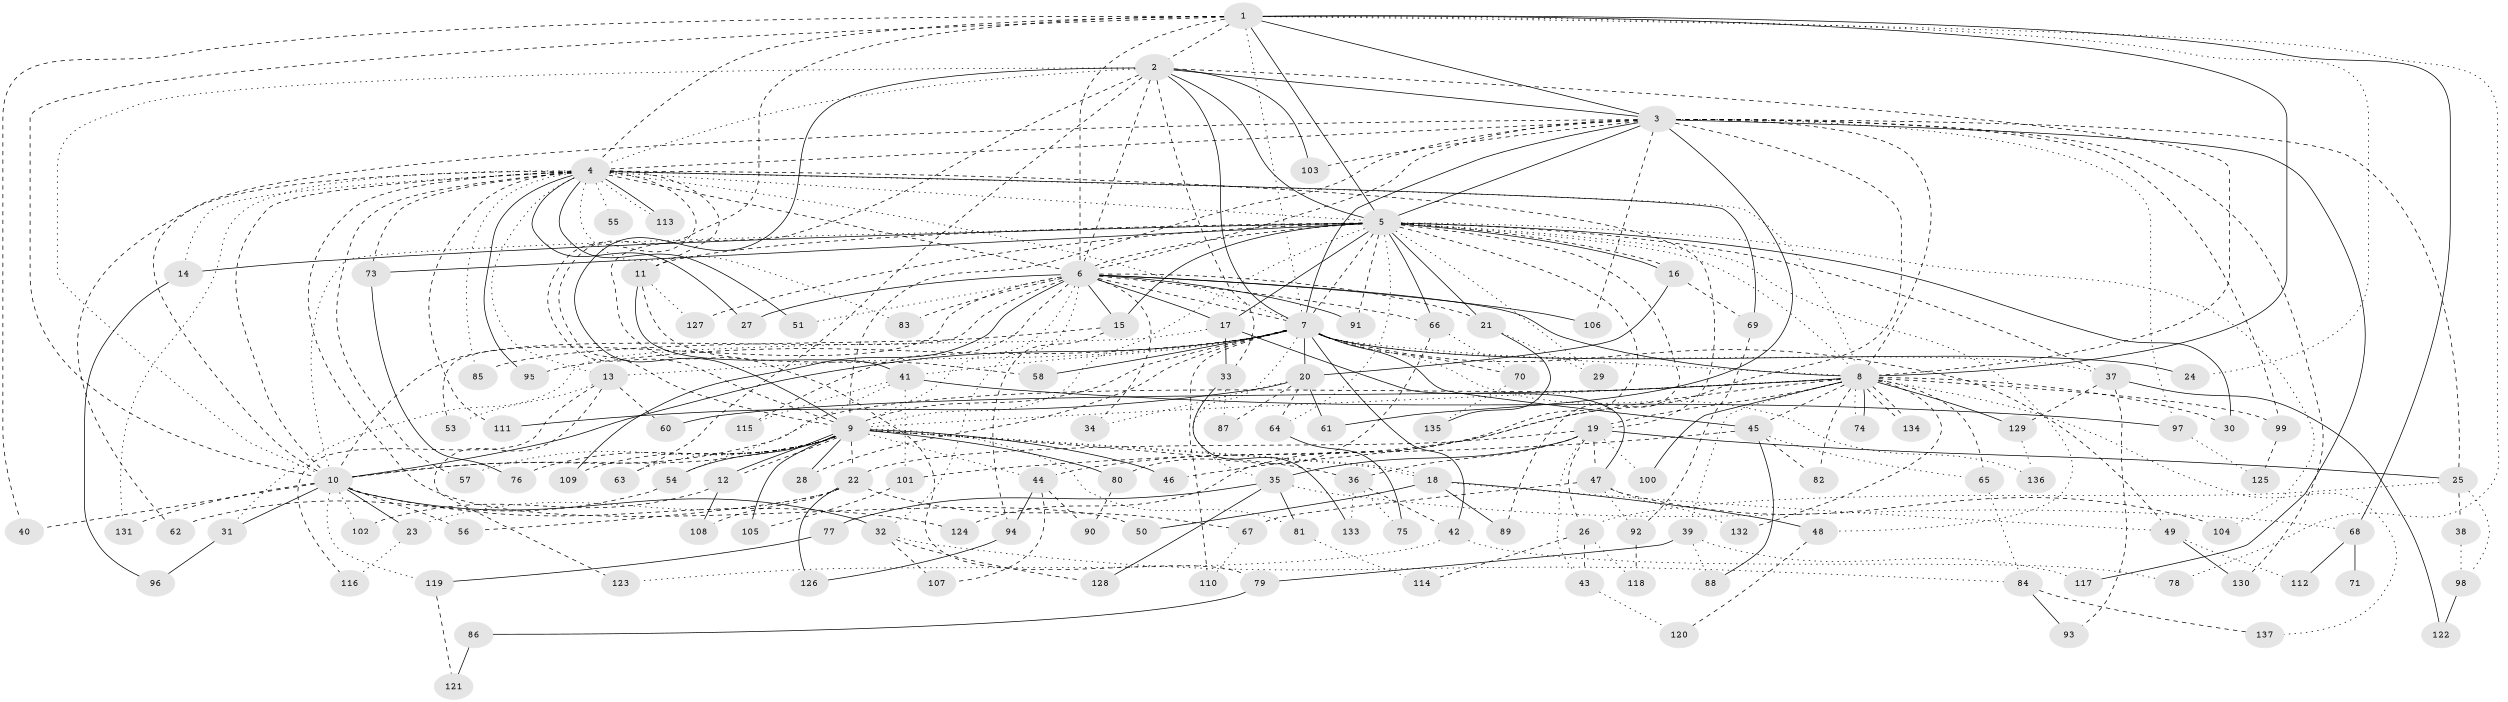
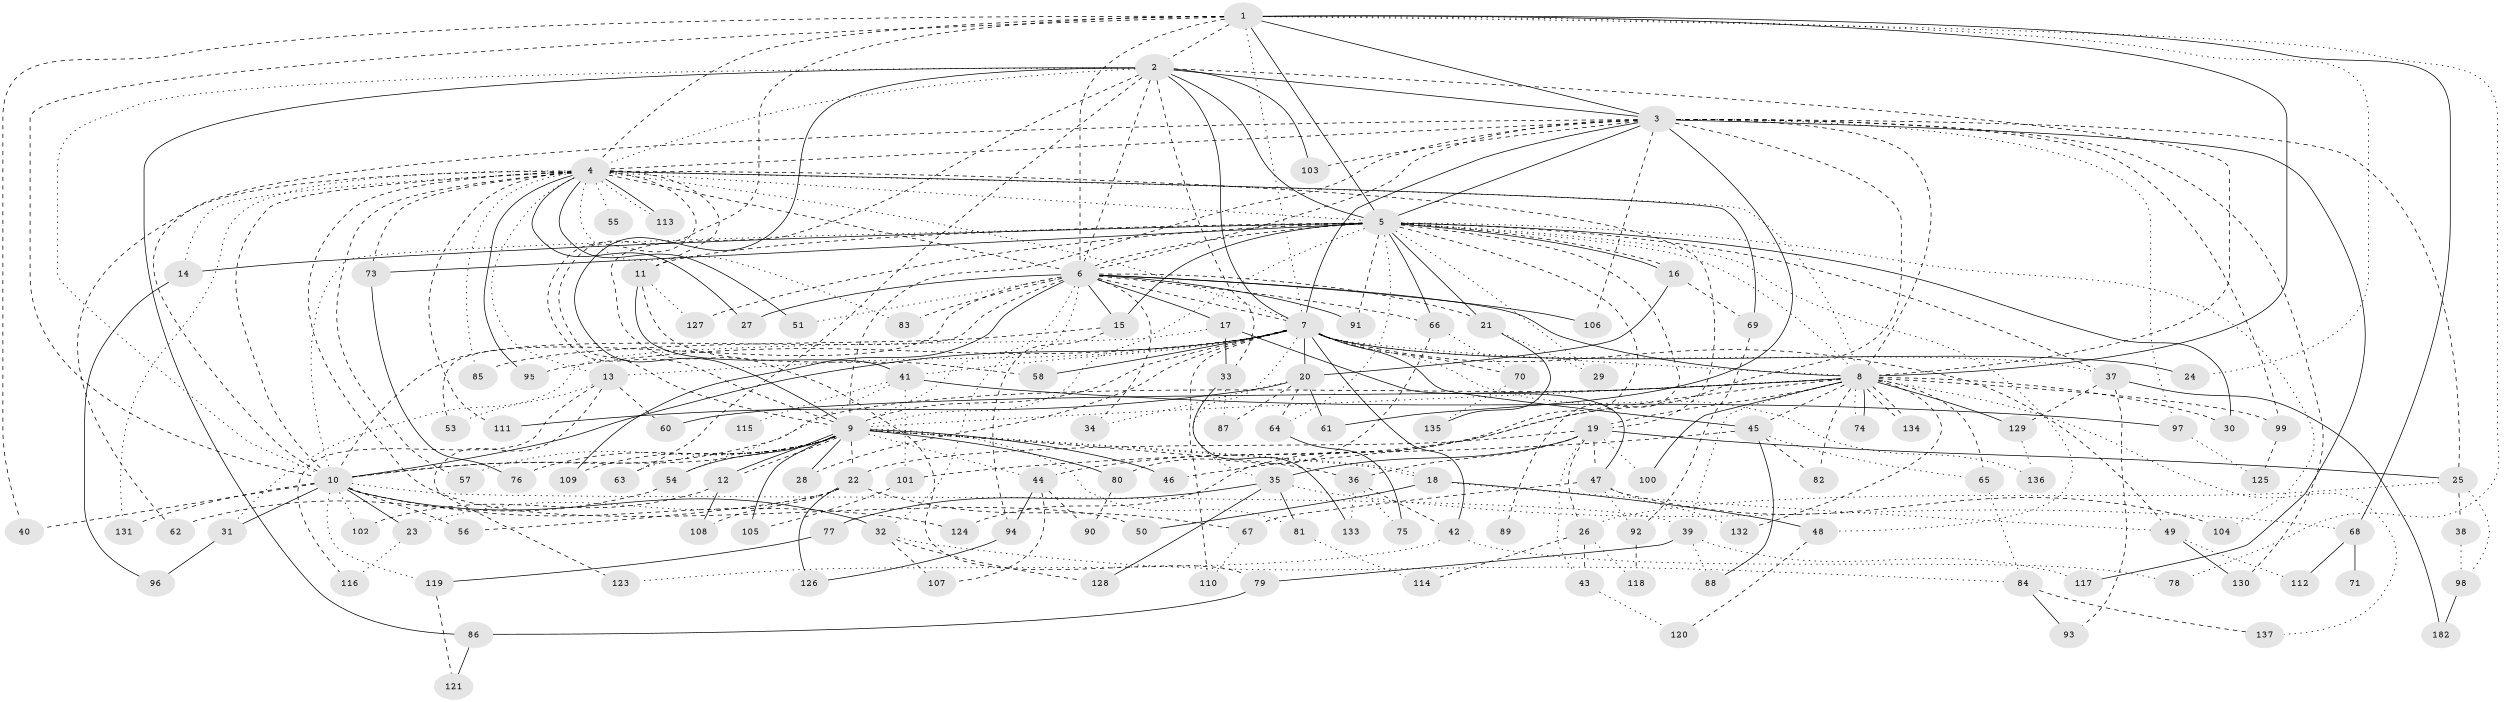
  graph {
    fontname="Courier Prime"
    node [color=gray90 fontname="Courier Prime" style=filled]
    edge [fontname="Courier Prime" style=dashed]
    1
    2
    3
    4
    5
    6
    7
    8
    9
    10
    24
    40
    68
    78
    33
    63
    79
    86
    103
    25
    46
    61
    97
    99
    106
    117
    130
    55
    11
    13
    14
    19
    27
    50
    51
    57
    62
    69
    73
    83
    85
    95
    111
    113
    131
    15
    16
    17
    21
    29
    30
    37
    48
    64
    66
    89
    91
    104
    124
    127
    32
    34
    53
    109
    115
    20
    28
    35
    41
    42
    45
    49
    58
    70
    110
    136
    39
    44
    60
    65
    74
    82
    100
    129
    132
    134
    137
    12
    18
    22
    36
    54
    76
    80
    81
    105
    23
    31
    56
    102
    119
    112
    71
    87
    133
    121
    38
    26
    98
    125
    116
    123
    96
    47
    43
    92
    94
    135
    93
-   122
+   122 [label=182]
    120
    75
    84
    107
    128
    77
    101
    88
    90
    108
    67
    126
    114
    118
    1 -- 2
    1 -- 3 [style=solid]
    1 -- 4
    1 -- 5 [style=solid]
    1 -- 6
    1 -- 7 [style=dotted]
    1 -- 8 [style=solid]
    1 -- 9
    1 -- 10
    1 -- 24 [style=dotted]
    1 -- 40
    1 -- 68 [style=solid]
    1 -- 78 [style=dotted]
    2 -- 3 [style=solid]
    2 -- 4 [style=dotted]
    2 -- 5 [style=solid]
    2 -- 6
    2 -- 7 [style=solid]
    2 -- 8
    2 -- 9 [style=solid]
    2 -- 10 [style=dotted]
    2 -- 33
    2 -- 63
    2 -- 79
+   2 -- 86 [style=solid]
    2 -- 103 [style=solid]
    3 -- 4
    3 -- 5 [style=solid]
    3 -- 6
    3 -- 7 [style=solid]
    3 -- 8
    3 -- 9
    3 -- 10
    3 -- 103
    3 -- 25
    3 -- 46
    3 -- 61 [style=solid]
    3 -- 97 [style=dotted]
    3 -- 99
    3 -- 106
    3 -- 117 [style=solid]
    3 -- 130
    4 -- 5 [style=dotted]
    4 -- 6
    4 -- 7 [style=dotted]
    4 -- 8 [style=dotted]
    4 -- 9
    4 -- 10
    4 -- 55 [style=dotted]
    4 -- 11
    4 -- 13 [style=dotted]
    4 -- 14 [style=dotted]
    4 -- 19
    4 -- 27 [style=solid]
    4 -- 50
    4 -- 51 [style=solid]
    4 -- 57
    4 -- 62
    4 -- 69 [style=solid]
    4 -- 73
    4 -- 83 [style=dotted]
    4 -- 85 [style=dotted]
    4 -- 95 [style=solid]
    4 -- 111
    4 -- 113 [style=dotted]
    4 -- 113 [style=solid]
    4 -- 131 [style=dotted]
    5 -- 6
-   5 -- 7
    5 -- 8 [style=dotted]
    5 -- 9 [style=dotted]
    5 -- 10 [style=dotted]
    5 -- 11
    5 -- 14 [style=solid]
    5 -- 73 [style=solid]
    5 -- 15 [style=solid]
    5 -- 16 [style=solid]
    5 -- 16
-   5 -- 17 [style=solid]
    5 -- 21 [style=solid]
    5 -- 29 [style=dotted]
    5 -- 30 [style=solid]
    5 -- 37
    5 -- 48 [style=dotted]
    5 -- 64 [style=dotted]
    5 -- 66 [style=solid]
    5 -- 89
    5 -- 91
    5 -- 104 [style=dotted]
    5 -- 124
    5 -- 127
    6 -- 7
    6 -- 8 [style=solid]
    6 -- 9 [style=dotted]
    6 -- 10
    6 -- 106 [style=solid]
    6 -- 27 [style=solid]
    6 -- 51 [style=dotted]
    6 -- 83
    6 -- 15 [style=solid]
    6 -- 17 [style=solid]
    6 -- 21
    6 -- 66
    6 -- 91 [style=solid]
    6 -- 32 [style=dotted]
    6 -- 34
    6 -- 53
    6 -- 109 [style=solid]
-   6 -- 115
    7 -- 8 [style=dotted]
    7 -- 9
    7 -- 10 [style=solid]
    7 -- 24 [style=solid]
    7 -- 13 [style=dotted]
    7 -- 95
    7 -- 37 [style=dotted]
    7 -- 20 [style=solid]
    7 -- 28
    7 -- 35 [style=dotted]
    7 -- 41 [style=dotted]
    7 -- 42 [style=solid]
    7 -- 45 [style=solid]
    7 -- 49
    7 -- 58 [style=solid]
    7 -- 70
    7 -- 110
    7 -- 136 [style=dotted]
    8 -- 9 [style=dotted]
    8 -- 10
    8 -- 99
    8 -- 19
    8 -- 30
    8 -- 45
    8 -- 39 [style=dotted]
    8 -- 44
    8 -- 60 [style=solid]
    8 -- 65
    8 -- 74 [style=dotted]
    8 -- 74 [style=solid]
    8 -- 82
    8 -- 100 [style=solid]
    8 -- 129 [style=solid]
    8 -- 132
    8 -- 134
    8 -- 134
    8 -- 137 [style=dotted]
    9 -- 10
    9 -- 63 [style=dotted]
    9 -- 46 [style=solid]
    9 -- 57 [style=dotted]
    9 -- 109
    9 -- 28 [style=solid]
    9 -- 44 [style=dotted]
    9 -- 12 [style=solid]
    9 -- 12
    9 -- 18 [style=dotted]
    9 -- 18 [style=dotted]
    9 -- 22
    9 -- 36
    9 -- 54 [style=solid]
    9 -- 76
    9 -- 80 [style=solid]
    9 -- 81 [style=dotted]
    9 -- 105 [style=solid]
    10 -- 40
    10 -- 131
    10 -- 124
    10 -- 32 [style=solid]
+   10 -- 39 [style=dotted]
    10 -- 23 [style=solid]
    10 -- 31 [style=solid]
    10 -- 56
    10 -- 102 [style=dotted]
    10 -- 119 [style=dotted]
    68 -- 112 [style=solid]
    68 -- 71 [style=solid]
    33 -- 87 [style=dotted]
    33 -- 133 [style=solid]
    79 -- 86 [style=solid]
    86 -- 121 [style=solid]
    25 -- 38
    25 -- 26 [style=dotted]
    25 -- 98 [style=dotted]
    97 -- 125 [style=dotted]
    99 -- 125
    11 -- 127 [style=dotted]
    11 -- 41 [style=solid]
    11 -- 58
    13 -- 53 [style=dotted]
    13 -- 60
    13 -- 116
    13 -- 123
    14 -- 96 [style=solid]
    19 -- 25 [style=solid]
    19 -- 35 [style=solid]
    19 -- 100 [style=dotted]
    19 -- 22
    19 -- 36
    19 -- 26
    19 -- 47
    19 -- 43 [style=dotted]
    69 -- 92
    73 -- 76 [style=solid]
    15 -- 85
    15 -- 94
    16 -- 69
    16 -- 20 [style=solid]
    17 -- 33 [style=solid]
    17 -- 31 [style=dotted]
    17 -- 47 [style=solid]
    21 -- 29 [style=dotted]
    21 -- 135 [style=solid]
    37 -- 129
    37 -- 93
    37 -- 122 [style=solid]
    48 -- 120
    64 -- 75 [style=solid]
    66 -- 70 [style=dotted]
    66 -- 80
    32 -- 84 [style=dotted]
    32 -- 107
    32 -- 128
    20 -- 61 [style=solid]
    20 -- 111 [style=solid]
    20 -- 64
    20 -- 34 [style=dotted]
    20 -- 87
    35 -- 68 [style=dotted]
    35 -- 81 [style=solid]
    35 -- 128 [style=solid]
    35 -- 77 [style=solid]
    41 -- 97 [style=solid]
    41 -- 115 [style=dotted]
    41 -- 54 [style=dotted]
    41 -- 101 [style=dotted]
    42 -- 78 [style=dotted]
    42 -- 123 [style=dotted]
    45 -- 65 [style=dotted]
    45 -- 82
    45 -- 101
    45 -- 88 [style=solid]
    49 -- 130 [style=solid]
    49 -- 112 [style=dotted]
    70 -- 135 [style=dotted]
    39 -- 79 [style=solid]
    39 -- 117 [style=dotted]
    39 -- 88 [style=dotted]
    44 -- 94 [style=solid]
    44 -- 107
    44 -- 90
    65 -- 84 [style=dotted]
    129 -- 136 [style=dotted]
    12 -- 102
    12 -- 108 [style=solid]
    18 -- 50 [style=solid]
    18 -- 48 [style=solid]
-   18 -- 89 [style=solid]
    18 -- 49 [style=dotted]
    22 -- 23 [style=dotted]
    22 -- 56
    22 -- 108
    22 -- 67
    22 -- 126 [style=solid]
    36 -- 42
    36 -- 133 [style=dotted]
    36 -- 75 [style=dotted]
    54 -- 62
    80 -- 90
    81 -- 114 [style=dotted]
    23 -- 116 [style=dotted]
    31 -- 96 [style=solid]
    119 -- 121
    38 -- 98 [style=dotted]
    26 -- 43
    26 -- 114
    26 -- 118 [style=dotted]
    98 -- 122 [style=solid]
    47 -- 104
    47 -- 132 [style=dotted]
    47 -- 92 [style=dotted]
    47 -- 67
    43 -- 120 [style=dotted]
    92 -- 118
    94 -- 126 [style=solid]
    84 -- 137
    84 -- 93 [style=solid]
    77 -- 119 [style=solid]
    101 -- 105
    67 -- 110 [style=dotted]
  }
